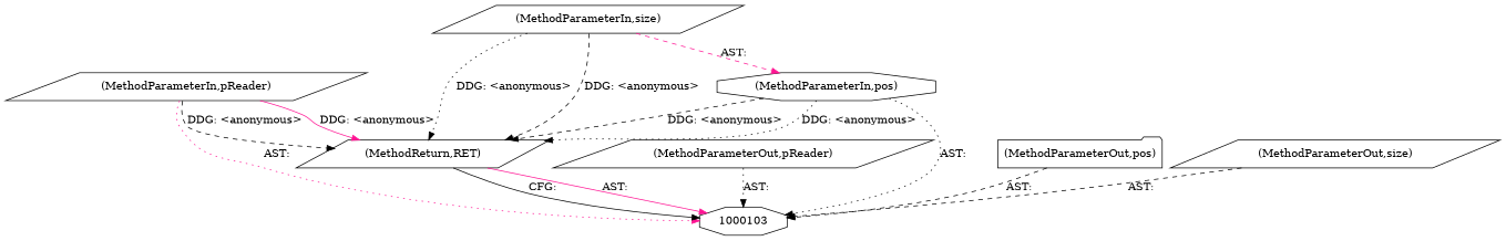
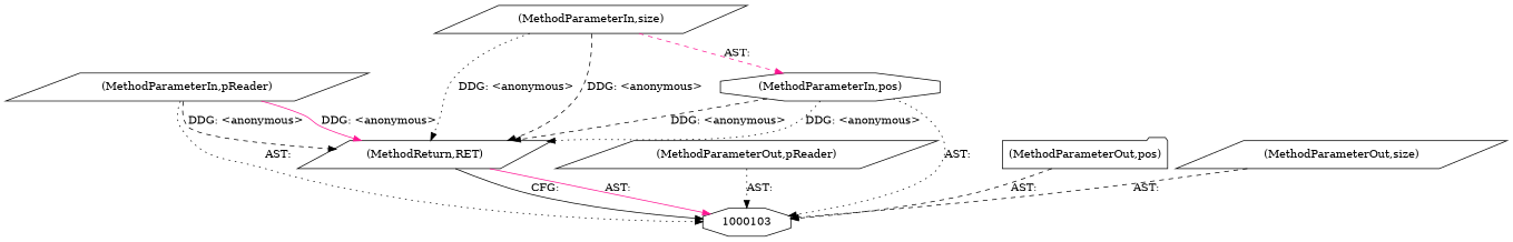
  digraph {
    node [shape=parallelogram]
    edge [color=black style=dashed]
    n1 [label="(MethodParameterIn,pReader)"]
    n2 [label="(MethodReturn,RET)"]
    1000103 [shape=octagon]
    n4 [label="(MethodParameterOut,pReader)"]
    n5 [label="(MethodParameterIn,pos)" shape=octagon]
    n6 [label="(MethodParameterOut,pos)" shape=folder]
    n7 [label="(MethodParameterIn,size)"]
    n8 [label="(MethodParameterOut,size)"]
    n1 -> n2 [label="DDG: <anonymous>"]
    n1 -> n2 [color=deeppink label="DDG: <anonymous>" style=solid]
-   n1 -> 1000103 [color=deeppink label="AST: " style=dotted]
+   n1 -> 1000103 [label="AST: " style=dotted]
    n2 -> 1000103 [color=deeppink label="AST: " style=solid]
    n2 -> 1000103 [label="CFG: " style=solid]
    n4 -> 1000103 [label="AST: " style=dotted]
    n5 -> n2 [label="DDG: <anonymous>"]
    n5 -> n2 [label="DDG: <anonymous>" style=dotted]
    n5 -> 1000103 [label="AST: " style=dotted]
    n6 -> 1000103 [label="AST: "]
    n7 -> n2 [label="DDG: <anonymous>" style=dotted]
    n7 -> n2 [label="DDG: <anonymous>"]
    n7 -> n5 [color=deeppink label="AST: "]
    n8 -> 1000103 [label="AST: "]
  }
